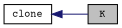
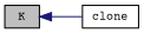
  digraph {
    rankdir=LR
    fontname="Courier Prime"
    node [color=black fontname="Courier Prime" fontsize=10 shape=record]
    n1 [fillcolor=grey75 fontcolor=black height=0.2 label=K style=filled width=0.4]
    n2 [height=0.2 label=clone width=0.4]
-   n2 -> n1 [color=midnightblue dir=back fontname="Courier Prime" fontsize=10 labelfontname=FreeSans labelfontsize=10 style=solid]
+   n1 -> n2 [color=midnightblue dir=back fontname="Courier Prime" fontsize=10 labelfontname=FreeSans labelfontsize=10 style=solid]
  }
